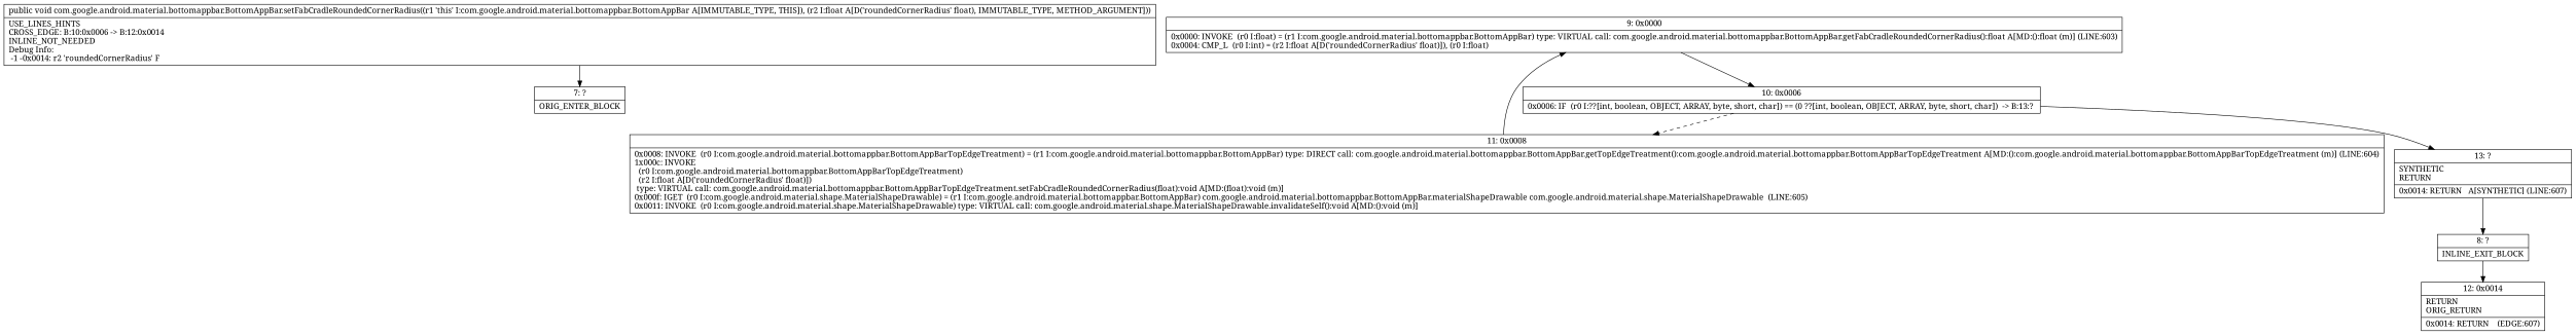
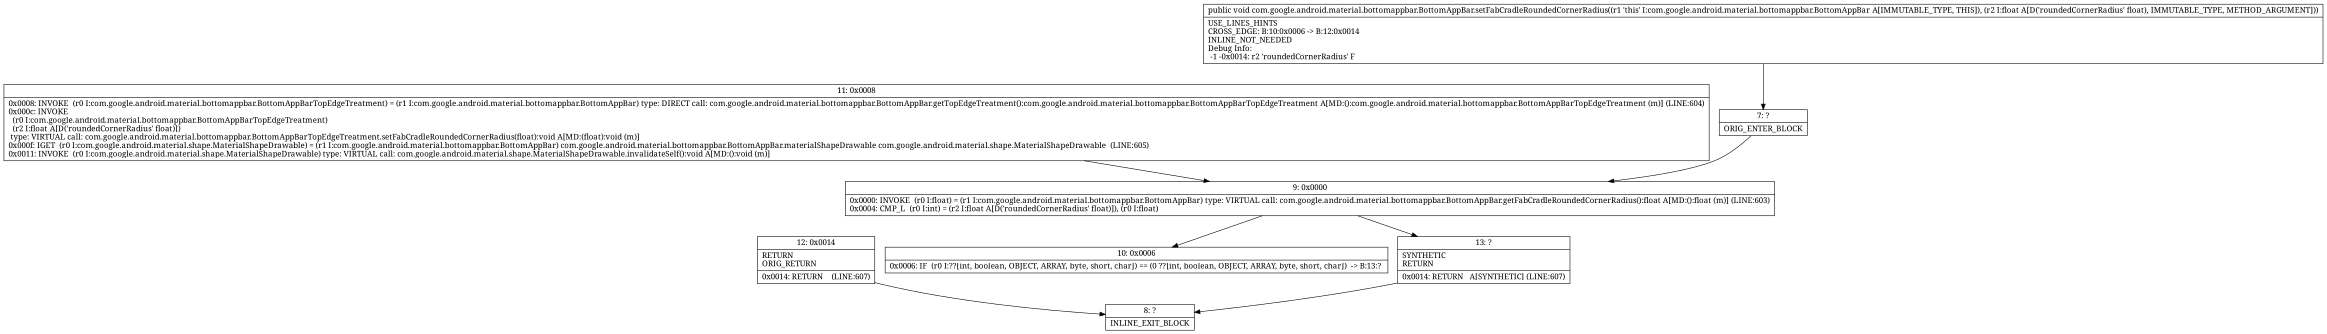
  digraph {
    fontname="Noto Serif"
    node [fontname="Noto Serif" shape=record]
    edge [fontname="Noto Serif"]
    n1 [label="{7\:\ ?|ORIG_ENTER_BLOCK\l}"]
    n2 [label="{9\:\ 0x0000|0x0000: INVOKE  (r0 I:float) = (r1 I:com.google.android.material.bottomappbar.BottomAppBar) type: VIRTUAL call: com.google.android.material.bottomappbar.BottomAppBar.getFabCradleRoundedCornerRadius():float A[MD:():float (m)] (LINE:603)\l0x0004: CMP_L  (r0 I:int) = (r2 I:float A[D('roundedCornerRadius' float)]), (r0 I:float) \l}"]
    n3 [label="{10\:\ 0x0006|0x0006: IF  (r0 I:??[int, boolean, OBJECT, ARRAY, byte, short, char]) == (0 ??[int, boolean, OBJECT, ARRAY, byte, short, char])  \-\> B:13:? \l}"]
-   n4 [label="{11\:\ 0x0008|0x0008: INVOKE  (r0 I:com.google.android.material.bottomappbar.BottomAppBarTopEdgeTreatment) = (r1 I:com.google.android.material.bottomappbar.BottomAppBar) type: DIRECT call: com.google.android.material.bottomappbar.BottomAppBar.getTopEdgeTreatment():com.google.android.material.bottomappbar.BottomAppBarTopEdgeTreatment A[MD:():com.google.android.material.bottomappbar.BottomAppBarTopEdgeTreatment (m)] (LINE:604)\l1x000c: INVOKE  \l  (r0 I:com.google.android.material.bottomappbar.BottomAppBarTopEdgeTreatment)\l  (r2 I:float A[D('roundedCornerRadius' float)])\l type: VIRTUAL call: com.google.android.material.bottomappbar.BottomAppBarTopEdgeTreatment.setFabCradleRoundedCornerRadius(float):void A[MD:(float):void (m)]\l0x000f: IGET  (r0 I:com.google.android.material.shape.MaterialShapeDrawable) = (r1 I:com.google.android.material.bottomappbar.BottomAppBar) com.google.android.material.bottomappbar.BottomAppBar.materialShapeDrawable com.google.android.material.shape.MaterialShapeDrawable  (LINE:605)\l0x0011: INVOKE  (r0 I:com.google.android.material.shape.MaterialShapeDrawable) type: VIRTUAL call: com.google.android.material.shape.MaterialShapeDrawable.invalidateSelf():void A[MD:():void (m)]\l}"]
+   n4 [label="{11\:\ 0x0008|0x0008: INVOKE  (r0 I:com.google.android.material.bottomappbar.BottomAppBarTopEdgeTreatment) = (r1 I:com.google.android.material.bottomappbar.BottomAppBar) type: DIRECT call: com.google.android.material.bottomappbar.BottomAppBar.getTopEdgeTreatment():com.google.android.material.bottomappbar.BottomAppBarTopEdgeTreatment A[MD:():com.google.android.material.bottomappbar.BottomAppBarTopEdgeTreatment (m)] (LINE:604)\l0x000c: INVOKE  \l  (r0 I:com.google.android.material.bottomappbar.BottomAppBarTopEdgeTreatment)\l  (r2 I:float A[D('roundedCornerRadius' float)])\l type: VIRTUAL call: com.google.android.material.bottomappbar.BottomAppBarTopEdgeTreatment.setFabCradleRoundedCornerRadius(float):void A[MD:(float):void (m)]\l0x000f: IGET  (r0 I:com.google.android.material.shape.MaterialShapeDrawable) = (r1 I:com.google.android.material.bottomappbar.BottomAppBar) com.google.android.material.bottomappbar.BottomAppBar.materialShapeDrawable com.google.android.material.shape.MaterialShapeDrawable  (LINE:605)\l0x0011: INVOKE  (r0 I:com.google.android.material.shape.MaterialShapeDrawable) type: VIRTUAL call: com.google.android.material.shape.MaterialShapeDrawable.invalidateSelf():void A[MD:():void (m)]\l}"]
    n5 [label="{13\:\ ?|SYNTHETIC\lRETURN\l|0x0014: RETURN   A[SYNTHETIC] (LINE:607)\l}"]
    n6 [label="{8\:\ ?|INLINE_EXIT_BLOCK\l}"]
-   n7 [label="{12\:\ 0x0014|RETURN\lORIG_RETURN\l|0x0014: RETURN    (EDGE:607)\l}"]
+   n7 [label="{12\:\ 0x0014|RETURN\lORIG_RETURN\l|0x0014: RETURN    (LINE:607)\l}"]
    n8 [label="{public void com.google.android.material.bottomappbar.BottomAppBar.setFabCradleRoundedCornerRadius((r1 'this' I:com.google.android.material.bottomappbar.BottomAppBar A[IMMUTABLE_TYPE, THIS]), (r2 I:float A[D('roundedCornerRadius' float), IMMUTABLE_TYPE, METHOD_ARGUMENT]))  | USE_LINES_HINTS\lCROSS_EDGE: B:10:0x0006 \-\> B:12:0x0014\lINLINE_NOT_NEEDED\lDebug Info:\l  \-1 \-0x0014: r2 'roundedCornerRadius' F\l}"]
+   n1 -> n2
    n2 -> n3
-   n3 -> n4 [style=dashed]
-   n3 -> n5
+   n2 -> n5
    n4 -> n2
    n5 -> n6
-   n6 -> n7
+   n7 -> n6
    n8 -> n1
  }
